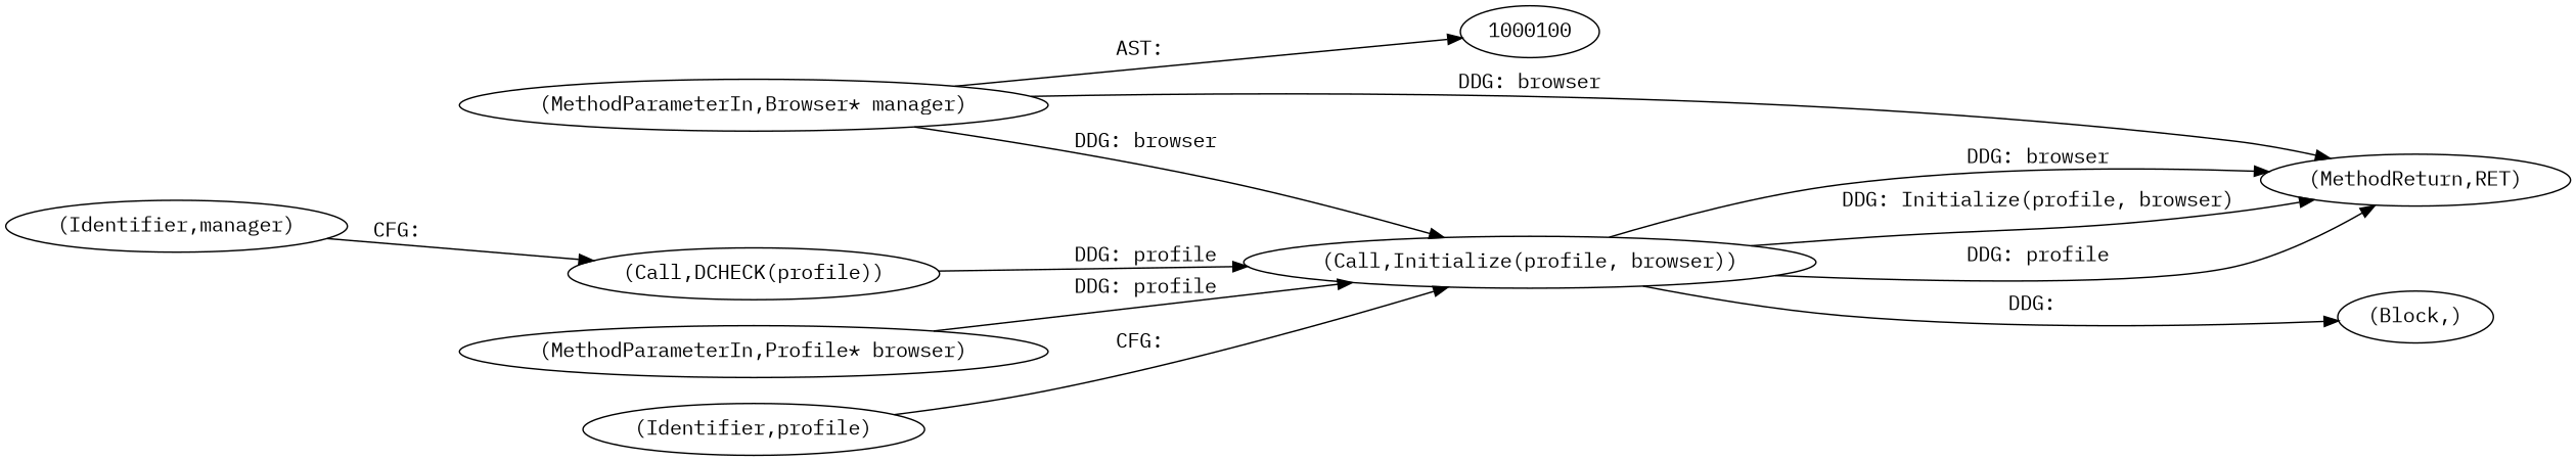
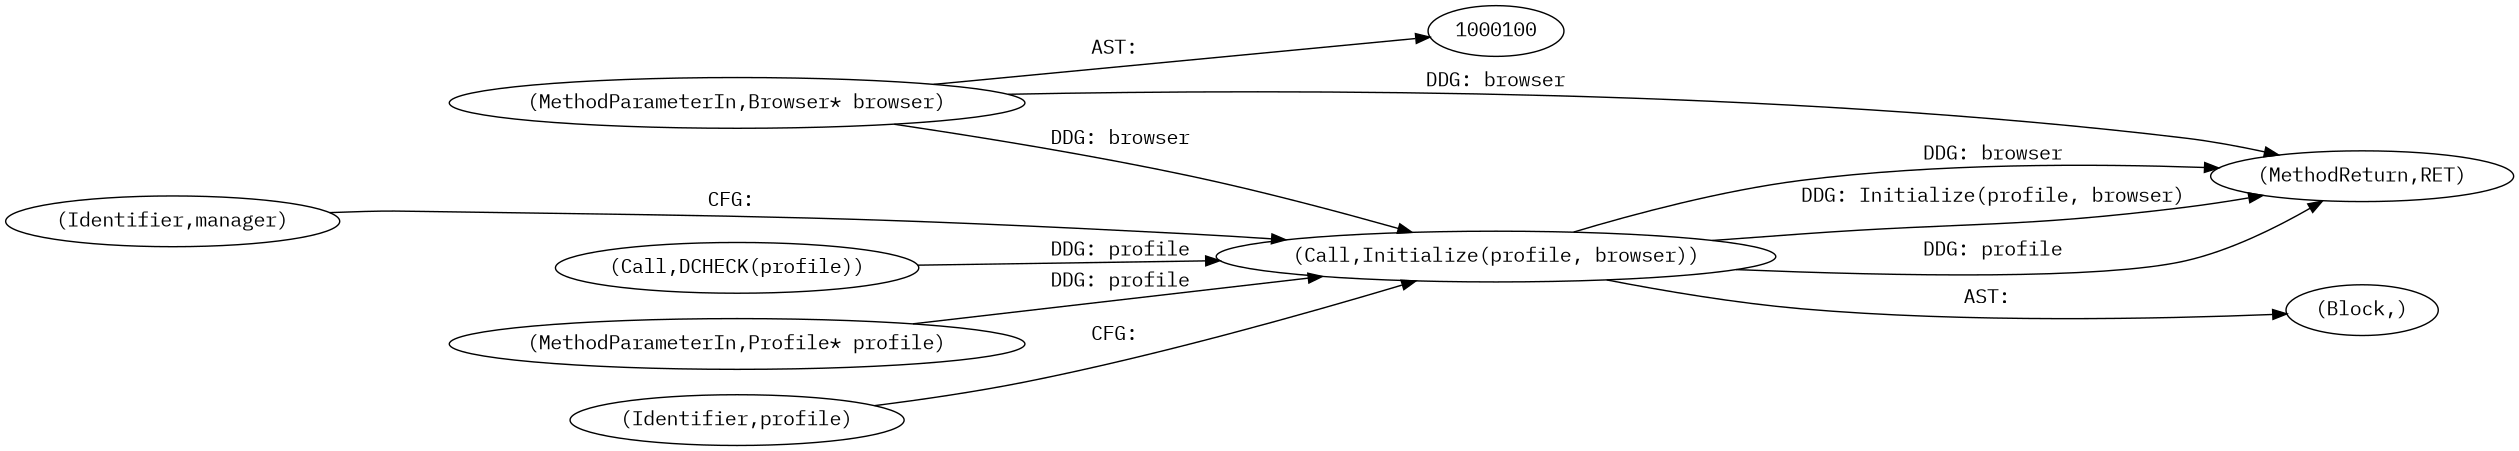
  digraph {
    fontname="IBM Plex Mono"
    rankdir=LR
    node [fontname="IBM Plex Mono"]
    edge [fontname="IBM Plex Mono"]
-   n1 [label="(MethodParameterIn,Browser* manager)"]
+   n1 [label="(MethodParameterIn,Browser* browser)"]
    n2 [label="(Call,Initialize(profile, browser))"]
    n3 [label="(MethodReturn,RET)"]
    1000100
    n5 [label="(Block,)"]
    n6 [label="(Call,DCHECK(profile))"]
    n7 [label="(Identifier,manager)"]
-   n8 [label="(MethodParameterIn,Profile* browser)"]
+   n8 [label="(MethodParameterIn,Profile* profile)"]
    n9 [label="(Identifier,profile)"]
    n1 -> n2 [label="DDG: browser"]
    n1 -> n3 [label="DDG: browser"]
    n1 -> 1000100 [label="AST: "]
    n2 -> n3 [label="DDG: browser"]
    n2 -> n3 [label="DDG: Initialize(profile, browser)"]
    n2 -> n3 [label="DDG: profile"]
-   n2 -> n5 [label="DDG: "]
+   n2 -> n5 [label="AST: "]
    n6 -> n2 [label="DDG: profile"]
-   n7 -> n6 [label="CFG: "]
+   n7 -> n2 [label="CFG: "]
    n8 -> n2 [label="DDG: profile"]
    n9 -> n2 [label="CFG: "]
  }
